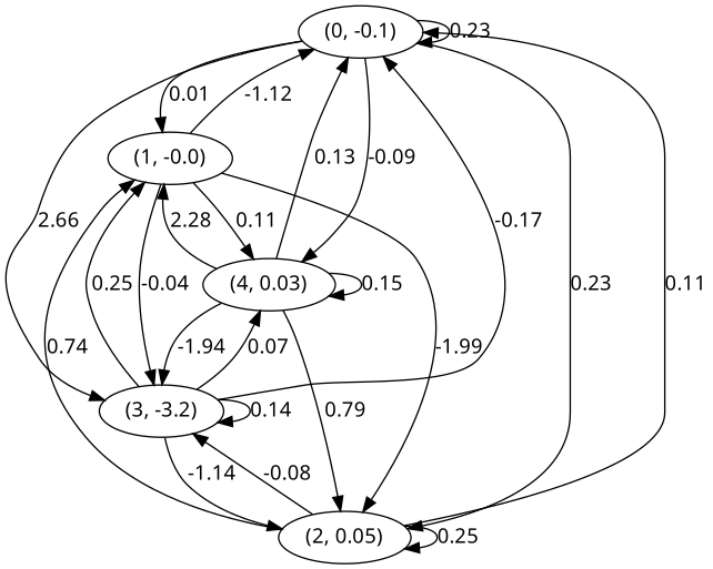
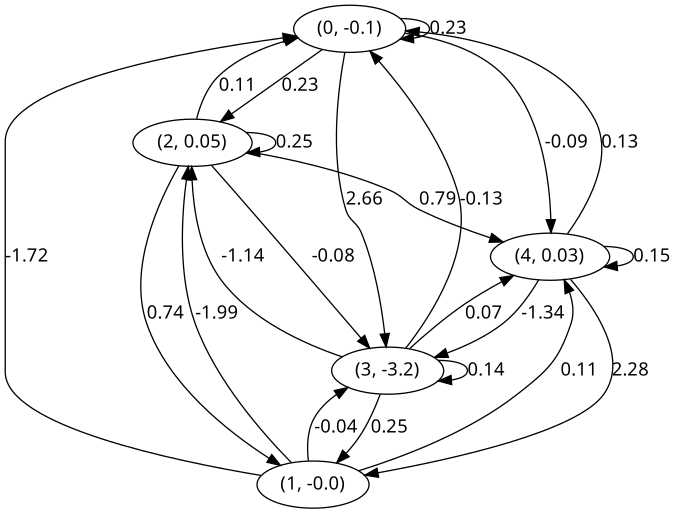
  digraph {
    fontname="Noto Sans"
    node [fontname="Noto Sans"]
    edge [fontname="Noto Sans"]
    n1 [label="(0, -0.1)"]
    n2 [label="(1, -0.0)"]
    n3 [label="(2, 0.05)"]
    n4 [label="(3, -3.2)"]
    n5 [label="(4, 0.03)"]
    n1 -> n1 [label=0.23]
-   n1 -> n2 [label=0.01]
    n1 -> n3 [label=0.23]
    n1 -> n4 [label=2.66]
    n1 -> n5 [label=-0.09]
-   n2 -> n1 [label=-1.12]
+   n2 -> n1 [label=-1.72]
    n2 -> n3 [label=-1.99]
    n2 -> n4 [label=-0.04]
    n2 -> n5 [label=0.11]
    n3 -> n1 [label=0.11]
    n3 -> n2 [label=0.74]
    n3 -> n3 [label=0.25]
    n3 -> n4 [label=-0.08]
-   n4 -> n1 [label=-0.17]
+   n4 -> n1 [label=-0.13]
    n4 -> n2 [label=0.25]
    n4 -> n3 [label=-1.14]
    n4 -> n4 [label=0.14]
    n4 -> n5 [label=0.07]
    n5 -> n1 [label=0.13]
    n5 -> n2 [label=2.28]
-   n5 -> n3 [label=0.79]
-   n5 -> n4 [label=-1.94]
+   n3 -> n5 [label=0.79]
+   n5 -> n4 [label=-1.34]
    n5 -> n5 [label=0.15]
  }
